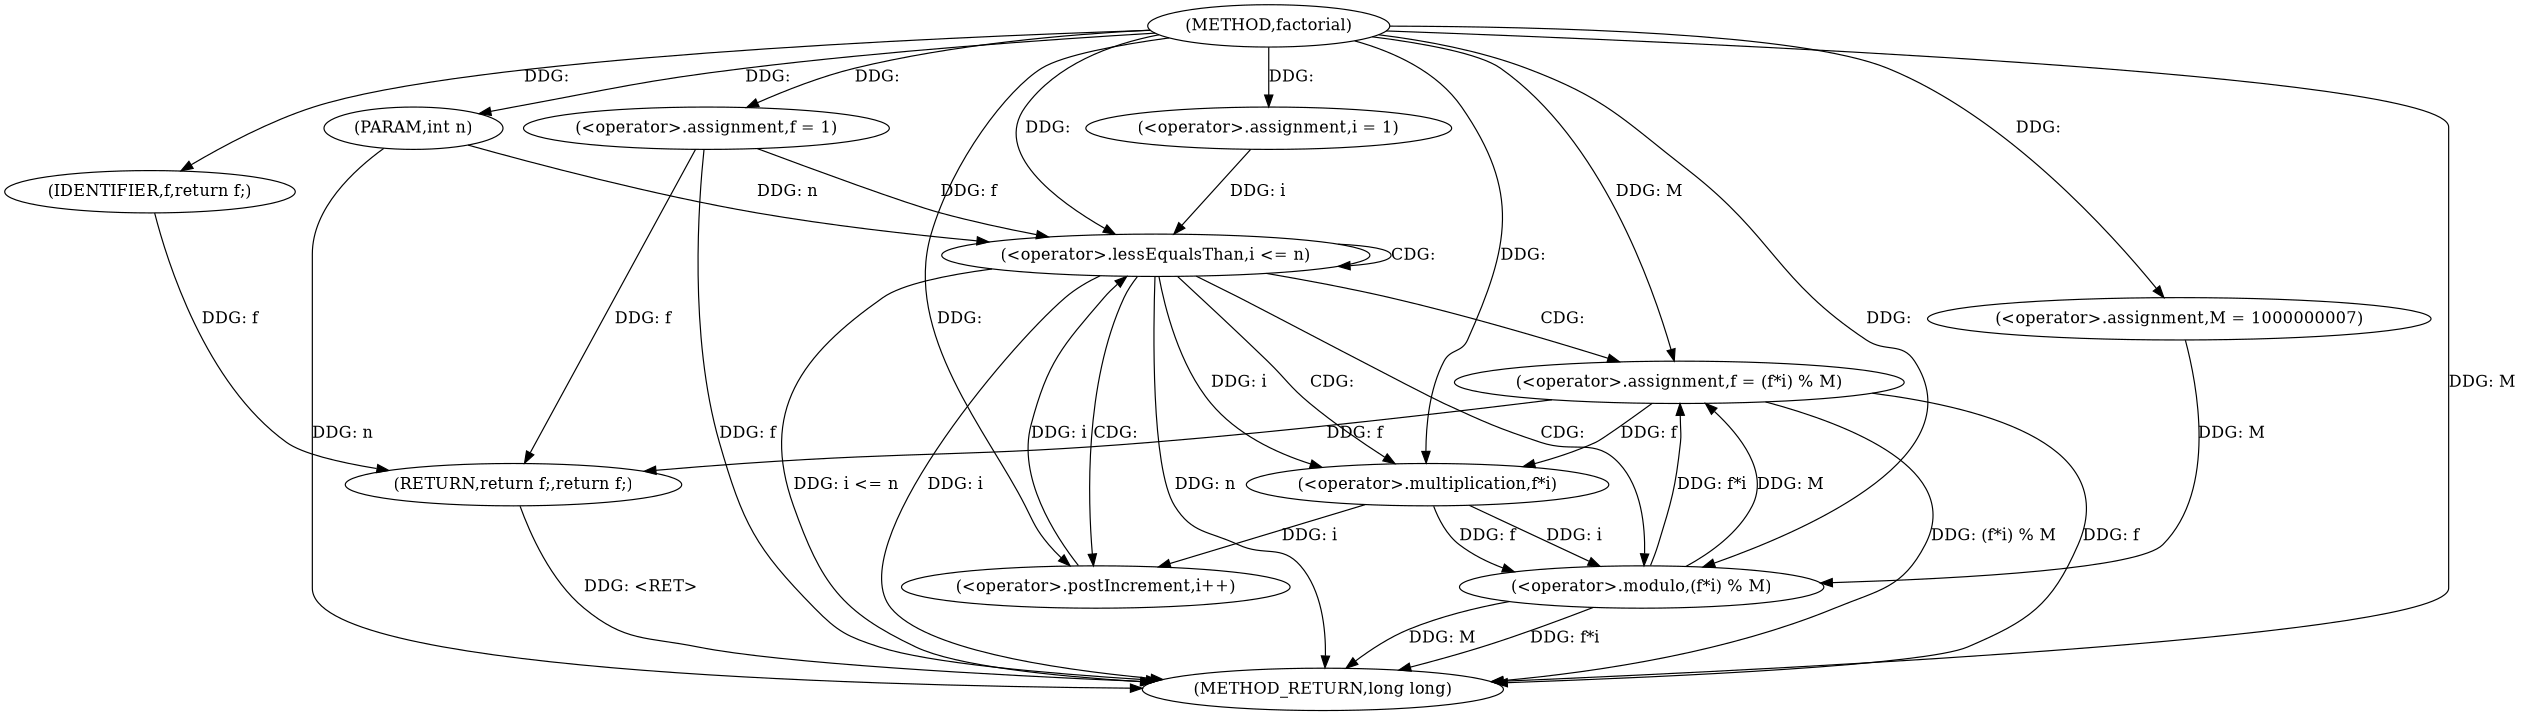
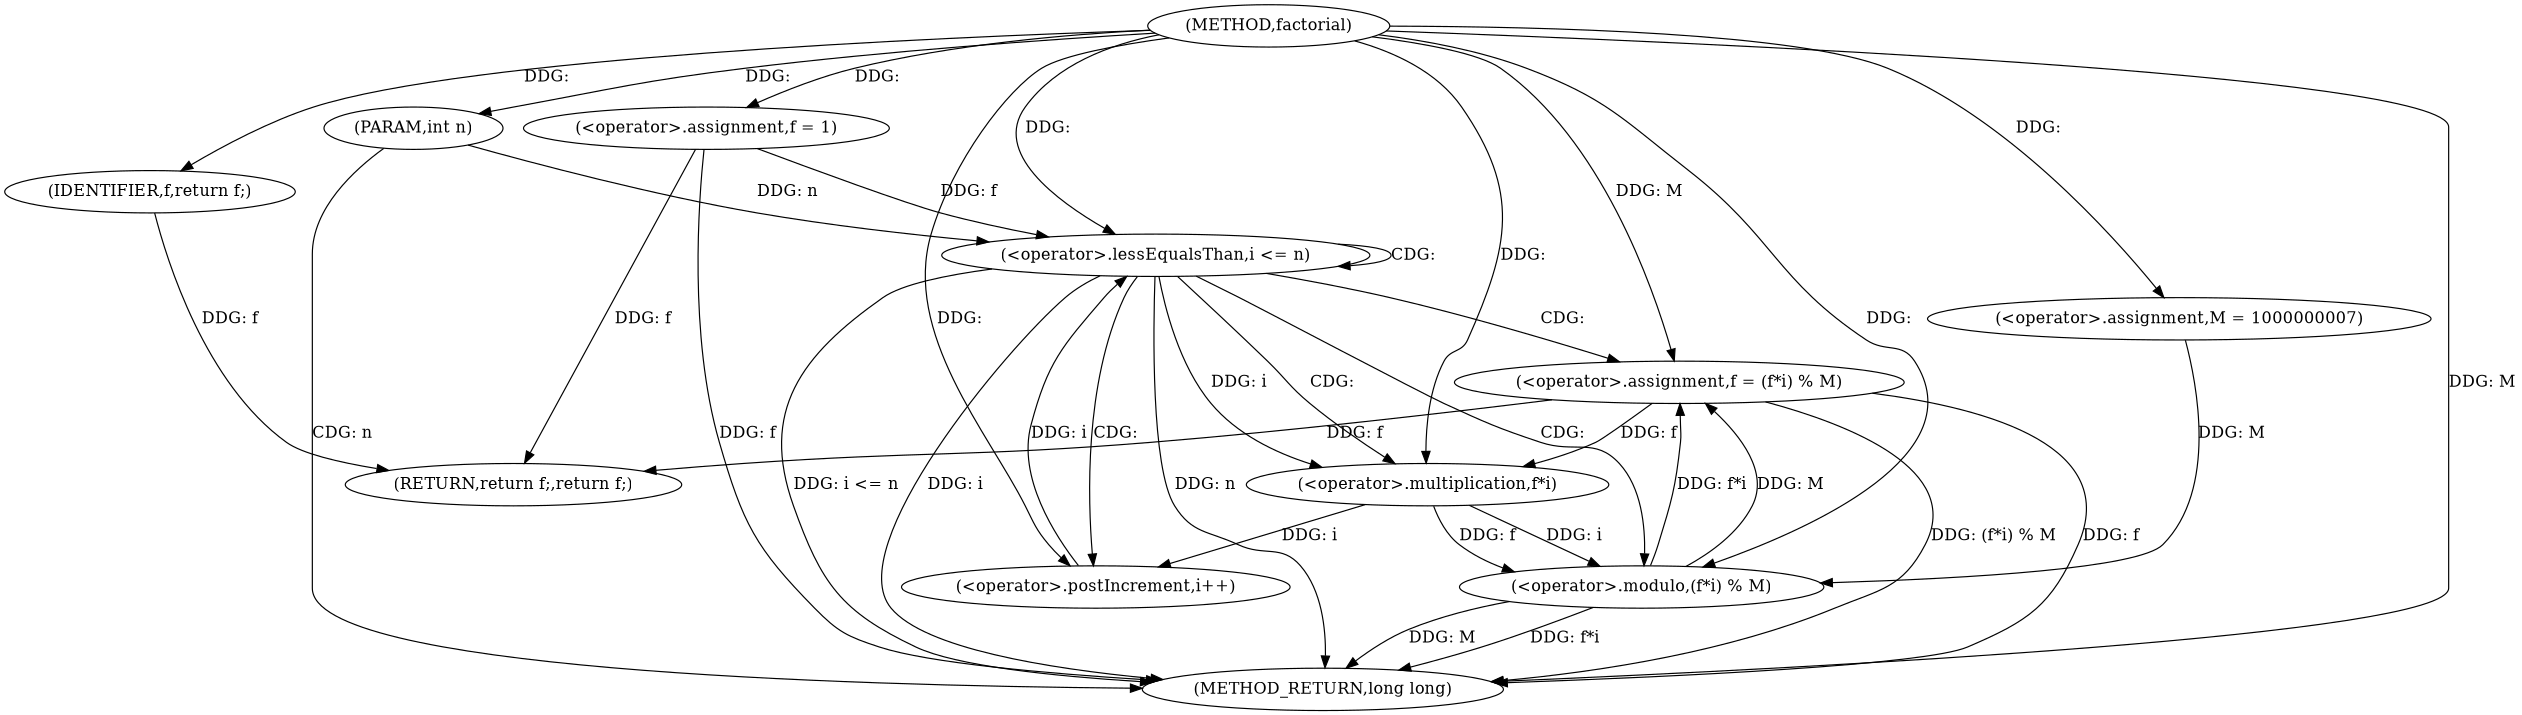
  digraph {
    n1 [label="(METHOD,factorial)"]
    n2 [label="(PARAM,int n)"]
    n3 [label="(<operator>.assignment,M = 1000000007)"]
    n4 [label="(<operator>.assignment,f = 1)"]
-   n5 [label="(<operator>.assignment,i = 1)"]
    n6 [label="(<operator>.lessEqualsThan,i <= n)"]
    n7 [label="(<operator>.postIncrement,i++)"]
    n8 [label="(<operator>.assignment,f = (f*i) % M)"]
    n9 [label="(IDENTIFIER,f,return f;)"]
    n10 [label="(<operator>.modulo,(f*i) % M)"]
    n11 [label="(<operator>.multiplication,f*i)"]
    n12 [label="(METHOD_RETURN,long long)"]
    n13 [label="(RETURN,return f;,return f;)"]
    n1 -> n2 [label="DDG: "]
    n1 -> n3 [label="DDG: "]
    n1 -> n4 [label="DDG: "]
-   n1 -> n5 [label="DDG: "]
    n1 -> n6 [label="DDG: "]
    n1 -> n7 [label="DDG: "]
    n1 -> n8 [label="DDG: M"]
    n1 -> n9 [label="DDG: "]
    n1 -> n10 [label="DDG: "]
    n1 -> n11 [label="DDG: "]
    n1 -> n12 [label="DDG: M"]
    n2 -> n6 [label="DDG: n"]
-   n2 -> n12 [label="DDG: n"]
+   n2 -> n12 [label="CDG: n"]
    n3 -> n10 [label="DDG: M"]
    n4 -> n6 [label="DDG: f"]
    n4 -> n12 [label="DDG: f"]
    n4 -> n13 [label="DDG: f"]
-   n5 -> n6 [label="DDG: i"]
    n6 -> n6 [label="CDG: "]
    n6 -> n7 [label="CDG: "]
    n6 -> n8 [label="CDG: "]
    n6 -> n10 [label="CDG: "]
    n6 -> n11 [label="DDG: i"]
    n6 -> n11 [label="CDG: "]
    n6 -> n12 [label="DDG: i"]
    n6 -> n12 [label="DDG: n"]
    n6 -> n12 [label="DDG: i <= n"]
    n7 -> n6 [label="DDG: i"]
    n8 -> n11 [label="DDG: f"]
    n8 -> n12 [label="DDG: f"]
    n8 -> n12 [label="DDG: (f*i) % M"]
    n8 -> n13 [label="DDG: f"]
    n9 -> n13 [label="DDG: f"]
    n10 -> n8 [label="DDG: f*i"]
    n10 -> n8 [label="DDG: M"]
    n10 -> n12 [label="DDG: f*i"]
    n10 -> n12 [label="DDG: M"]
    n11 -> n7 [label="DDG: i"]
    n11 -> n10 [label="DDG: i"]
    n11 -> n10 [label="DDG: f"]
-   n13 -> n12 [label="DDG: <RET>"]
  }
